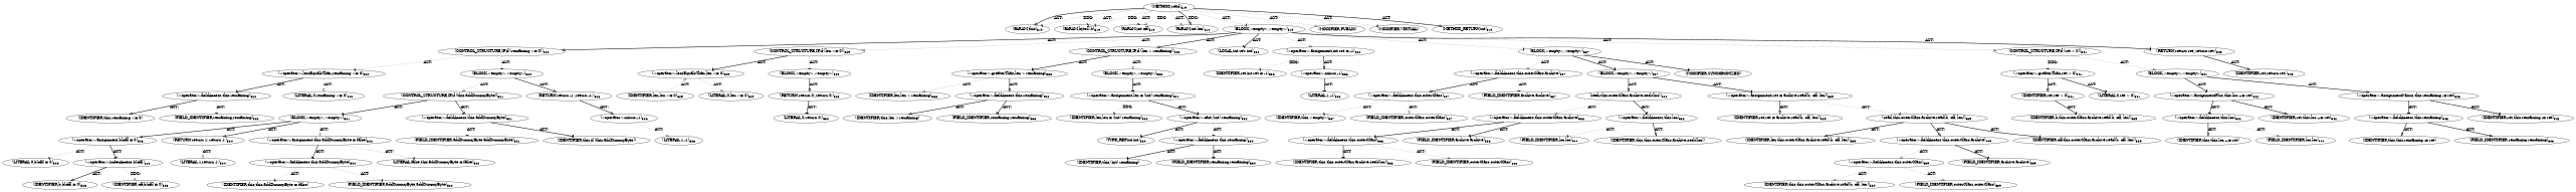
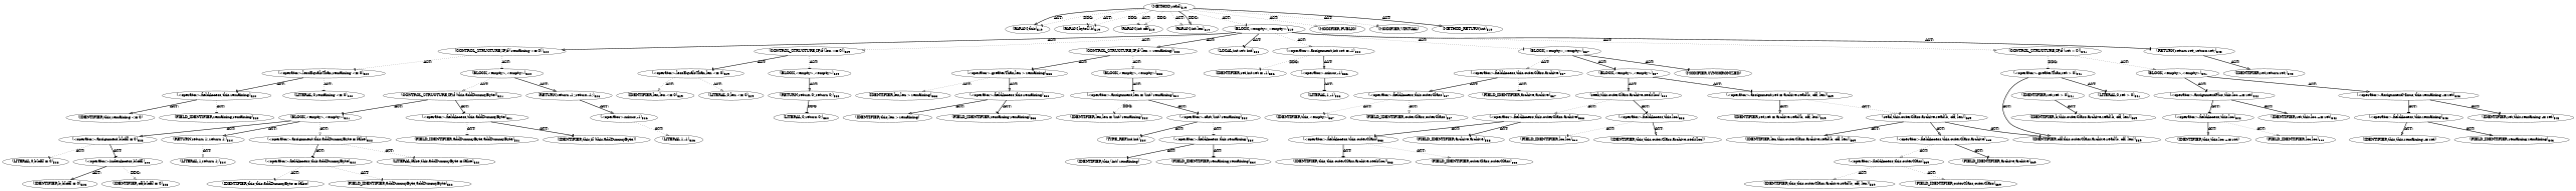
  digraph {
    edge [arrowhead=tee style=bold]
    n1 [label=<(METHOD,read)<SUB>519</SUB>>]
    n2 [label=<(PARAM,this)<SUB>519</SUB>>]
    n3 [label=<(PARAM,byte[] b)<SUB>519</SUB>>]
    n4 [label=<(PARAM,int off)<SUB>519</SUB>>]
    n5 [label=<(PARAM,int len)<SUB>519</SUB>>]
    n6 [label=<(BLOCK,&lt;empty&gt;,&lt;empty&gt;)<SUB>519</SUB>>]
    n7 [label=<(MODIFIER,PUBLIC)>]
    n8 [label=<(MODIFIER,VIRTUAL)>]
    n9 [label=<(METHOD_RETURN,int)<SUB>519</SUB>>]
    n10 [label=<(CONTROL_STRUCTURE,IF,if (remaining &lt;= 0))<SUB>520</SUB>>]
    n11 [label=<(CONTROL_STRUCTURE,IF,if (len &lt;= 0))<SUB>529</SUB>>]
    n12 [label=<(CONTROL_STRUCTURE,IF,if (len &gt; remaining))<SUB>533</SUB>>]
    n13 [label=<(LOCAL,int ret: int)<SUB>536</SUB>>]
    n14 [label=<(&lt;operator&gt;.assignment,int ret = -1)<SUB>536</SUB>>]
    n15 [label=<(BLOCK,&lt;empty&gt;,&lt;empty&gt;)<SUB>537</SUB>>]
    n16 [label=<(CONTROL_STRUCTURE,IF,if (ret &gt; 0))<SUB>541</SUB>>]
    n17 [label=<(RETURN,return ret;,return ret;)<SUB>545</SUB>>]
    n18 [label=<(&lt;operator&gt;.lessEqualsThan,remaining &lt;= 0)<SUB>520</SUB>>]
    n19 [label=<(BLOCK,&lt;empty&gt;,&lt;empty&gt;)<SUB>520</SUB>>]
    n20 [label=<(&lt;operator&gt;.lessEqualsThan,len &lt;= 0)<SUB>529</SUB>>]
    n21 [label=<(BLOCK,&lt;empty&gt;,&lt;empty&gt;)<SUB>529</SUB>>]
    n22 [label=<(&lt;operator&gt;.greaterThan,len &gt; remaining)<SUB>533</SUB>>]
    n23 [label=<(BLOCK,&lt;empty&gt;,&lt;empty&gt;)<SUB>533</SUB>>]
    n24 [label=<(IDENTIFIER,ret,int ret = -1)<SUB>536</SUB>>]
    n25 [label=<(&lt;operator&gt;.minus,-1)<SUB>536</SUB>>]
    n26 [label=<(MODIFIER,SYNCHRONIZED)>]
    n27 [label=<(&lt;operator&gt;.fieldAccess,this.outerClass.archive)<SUB>537</SUB>>]
    n28 [label=<(BLOCK,&lt;empty&gt;,&lt;empty&gt;)<SUB>537</SUB>>]
    n29 [label=<(&lt;operator&gt;.greaterThan,ret &gt; 0)<SUB>541</SUB>>]
    n30 [label=<(BLOCK,&lt;empty&gt;,&lt;empty&gt;)<SUB>541</SUB>>]
    n31 [label=<(IDENTIFIER,ret,return ret;)<SUB>545</SUB>>]
    n32 [label=<(&lt;operator&gt;.fieldAccess,this.remaining)<SUB>520</SUB>>]
    n33 [label=<(LITERAL,0,remaining &lt;= 0)<SUB>520</SUB>>]
    n34 [label=<(CONTROL_STRUCTURE,IF,if (this.addDummyByte))<SUB>521</SUB>>]
    n35 [label=<(RETURN,return -1;,return -1;)<SUB>526</SUB>>]
    n36 [label=<(IDENTIFIER,this,remaining &lt;= 0)>]
    n37 [label=<(FIELD_IDENTIFIER,remaining,remaining)<SUB>520</SUB>>]
    n38 [label=<(&lt;operator&gt;.fieldAccess,this.addDummyByte)<SUB>521</SUB>>]
    n39 [label=<(BLOCK,&lt;empty&gt;,&lt;empty&gt;)<SUB>521</SUB>>]
    n40 [label=<(&lt;operator&gt;.minus,-1)<SUB>526</SUB>>]
    n41 [label=<(IDENTIFIER,this,if (this.addDummyByte))>]
    n42 [label=<(FIELD_IDENTIFIER,addDummyByte,addDummyByte)<SUB>521</SUB>>]
    n43 [label=<(&lt;operator&gt;.assignment,this.addDummyByte = false)<SUB>522</SUB>>]
    n44 [label=<(&lt;operator&gt;.assignment,b[off] = 0)<SUB>523</SUB>>]
    n45 [label=<(RETURN,return 1;,return 1;)<SUB>524</SUB>>]
    n46 [label=<(&lt;operator&gt;.fieldAccess,this.addDummyByte)<SUB>522</SUB>>]
    n47 [label=<(LITERAL,false,this.addDummyByte = false)<SUB>522</SUB>>]
    n48 [label=<(&lt;operator&gt;.indexAccess,b[off])<SUB>523</SUB>>]
    n49 [label=<(LITERAL,0,b[off] = 0)<SUB>523</SUB>>]
    n50 [label=<(LITERAL,1,return 1;)<SUB>524</SUB>>]
    n51 [label=<(IDENTIFIER,this,this.addDummyByte = false)>]
    n52 [label=<(FIELD_IDENTIFIER,addDummyByte,addDummyByte)<SUB>522</SUB>>]
    n53 [label=<(IDENTIFIER,b,b[off] = 0)<SUB>523</SUB>>]
    n54 [label=<(IDENTIFIER,off,b[off] = 0)<SUB>523</SUB>>]
    n55 [label=<(LITERAL,1,-1)<SUB>526</SUB>>]
    n56 [label=<(IDENTIFIER,len,len &lt;= 0)<SUB>529</SUB>>]
    n57 [label=<(LITERAL,0,len &lt;= 0)<SUB>529</SUB>>]
    n58 [label=<(RETURN,return 0;,return 0;)<SUB>530</SUB>>]
    n59 [label=<(LITERAL,0,return 0;)<SUB>530</SUB>>]
    n60 [label=<(IDENTIFIER,len,len &gt; remaining)<SUB>533</SUB>>]
    n61 [label=<(&lt;operator&gt;.fieldAccess,this.remaining)<SUB>533</SUB>>]
    n62 [label=<(&lt;operator&gt;.assignment,len = (int) remaining)<SUB>534</SUB>>]
    n63 [label=<(IDENTIFIER,this,len &gt; remaining)>]
    n64 [label=<(FIELD_IDENTIFIER,remaining,remaining)<SUB>533</SUB>>]
    n65 [label=<(IDENTIFIER,len,len = (int) remaining)<SUB>534</SUB>>]
    n66 [label=<(&lt;operator&gt;.cast,(int) remaining)<SUB>534</SUB>>]
    n67 [label=<(TYPE_REF,int,int)<SUB>534</SUB>>]
    n68 [label=<(&lt;operator&gt;.fieldAccess,this.remaining)<SUB>534</SUB>>]
    n69 [label=<(IDENTIFIER,this,(int) remaining)>]
    n70 [label=<(FIELD_IDENTIFIER,remaining,remaining)<SUB>534</SUB>>]
    n71 [label=<(LITERAL,1,-1)<SUB>536</SUB>>]
    n72 [label=<(&lt;operator&gt;.fieldAccess,this.outerClass)<SUB>537</SUB>>]
    n73 [label=<(FIELD_IDENTIFIER,archive,archive)<SUB>537</SUB>>]
    n74 [label=<(seek,this.outerClass.archive.seek(loc))<SUB>538</SUB>>]
    n75 [label=<(&lt;operator&gt;.assignment,ret = archive.read(b, off, len))<SUB>539</SUB>>]
    n76 [label=<(IDENTIFIER,this,&lt;empty&gt;)<SUB>537</SUB>>]
    n77 [label=<(FIELD_IDENTIFIER,outerClass,outerClass)<SUB>537</SUB>>]
    n78 [label=<(&lt;operator&gt;.fieldAccess,this.outerClass.archive)<SUB>538</SUB>>]
    n79 [label=<(&lt;operator&gt;.fieldAccess,this.loc)<SUB>538</SUB>>]
    n80 [label=<(IDENTIFIER,ret,ret = archive.read(b, off, len))<SUB>539</SUB>>]
    n81 [label=<(read,this.outerClass.archive.read(b, off, len))<SUB>539</SUB>>]
    n82 [label=<(&lt;operator&gt;.fieldAccess,this.outerClass)<SUB>538</SUB>>]
    n83 [label=<(FIELD_IDENTIFIER,archive,archive)<SUB>538</SUB>>]
    n84 [label=<(IDENTIFIER,this,this.outerClass.archive.seek(loc))>]
    n85 [label=<(FIELD_IDENTIFIER,loc,loc)<SUB>538</SUB>>]
    n86 [label=<(IDENTIFIER,this,this.outerClass.archive.seek(loc))<SUB>538</SUB>>]
    n87 [label=<(FIELD_IDENTIFIER,outerClass,outerClass)<SUB>538</SUB>>]
    n88 [label=<(&lt;operator&gt;.fieldAccess,this.outerClass.archive)<SUB>539</SUB>>]
    n89 [label=<(IDENTIFIER,off,this.outerClass.archive.read(b, off, len))<SUB>539</SUB>>]
    n90 [label=<(IDENTIFIER,len,this.outerClass.archive.read(b, off, len))<SUB>539</SUB>>]
    n91 [label=<(&lt;operator&gt;.fieldAccess,this.outerClass)<SUB>539</SUB>>]
    n92 [label=<(FIELD_IDENTIFIER,archive,archive)<SUB>539</SUB>>]
    n93 [label=<(IDENTIFIER,b,this.outerClass.archive.read(b, off, len))<SUB>539</SUB>>]
    n94 [label=<(IDENTIFIER,this,this.outerClass.archive.read(b, off, len))<SUB>539</SUB>>]
    n95 [label=<(FIELD_IDENTIFIER,outerClass,outerClass)<SUB>539</SUB>>]
    n96 [label=<(IDENTIFIER,ret,ret &gt; 0)<SUB>541</SUB>>]
    n97 [label=<(LITERAL,0,ret &gt; 0)<SUB>541</SUB>>]
    n98 [label=<(&lt;operator&gt;.assignmentPlus,this.loc += ret)<SUB>542</SUB>>]
    n99 [label=<(&lt;operator&gt;.assignmentMinus,this.remaining -= ret)<SUB>543</SUB>>]
    n100 [label=<(&lt;operator&gt;.fieldAccess,this.loc)<SUB>542</SUB>>]
    n101 [label=<(IDENTIFIER,ret,this.loc += ret)<SUB>542</SUB>>]
    n102 [label=<(&lt;operator&gt;.fieldAccess,this.remaining)<SUB>543</SUB>>]
    n103 [label=<(IDENTIFIER,ret,this.remaining -= ret)<SUB>543</SUB>>]
    n104 [label=<(IDENTIFIER,this,this.loc += ret)>]
    n105 [label=<(FIELD_IDENTIFIER,loc,loc)<SUB>542</SUB>>]
    n106 [label=<(IDENTIFIER,this,this.remaining -= ret)>]
    n107 [label=<(FIELD_IDENTIFIER,remaining,remaining)<SUB>543</SUB>>]
    n1 -> n2 [arrowhead=onormal label="AST: "]
    n1 -> n2 [label="DDG: " style=dotted]
    n1 -> n3 [label="AST: " style=dotted]
    n1 -> n3 [label="DDG: " style=dotted]
    n1 -> n4 [label="AST: " style=dotted]
    n1 -> n4 [arrowhead=onormal label="DDG: " style=dotted]
    n1 -> n5 [arrowhead=onormal label="AST: " style=dotted]
    n1 -> n5 [arrowhead=onormal label="DDG: "]
    n1 -> n6 [label="AST: " style=dotted]
    n1 -> n7 [arrowhead=onormal label="AST: " style=dotted]
    n1 -> n8 [label="AST: " style=dotted]
    n1 -> n9 [arrowhead=onormal label="AST: "]
    n6 -> n10 [arrowhead=onormal label="AST: "]
    n6 -> n11 [arrowhead=onormal label="AST: " style=dotted]
    n6 -> n12 [arrowhead=onormal label="AST: "]
    n6 -> n13 [label="AST: "]
    n6 -> n14 [arrowhead=onormal label="AST: " style=dotted]
    n6 -> n15 [label="AST: " style=dotted]
    n6 -> n16 [arrowhead=onormal label="AST: " style=dotted]
    n6 -> n17 [label="AST: "]
    n10 -> n18 [label="AST: " style=dotted]
    n10 -> n19 [label="AST: " style=dotted]
    n11 -> n20 [label="AST: "]
    n11 -> n21 [label="AST: " style=dotted]
    n12 -> n22 [label="AST: "]
    n12 -> n23 [arrowhead=onormal label="AST: " style=dotted]
    n14 -> n24 [label="DDG: " style=dotted]
    n14 -> n25 [arrowhead=onormal label="AST: "]
    n15 -> n26 [label="AST: "]
    n15 -> n27 [arrowhead=onormal label="AST: " style=dotted]
    n15 -> n28 [label="AST: "]
    n16 -> n29 [label="DDG: " style=dotted]
    n16 -> n30 [arrowhead=onormal label="AST: " style=dotted]
    n17 -> n31 [arrowhead=onormal label="AST: "]
    n18 -> n32 [label="AST: "]
-   n18 -> n33 [arrowhead=onormal label="AST: " style=dotted]
+   n18 -> n33 [label="AST: " style=dotted]
    n19 -> n34 [arrowhead=onormal label="AST: " style=dotted]
    n19 -> n35 [arrowhead=onormal label="AST: "]
-   n56 -> n20 [arrowhead=onormal label="AST: " style=dotted]
+   n20 -> n56 [arrowhead=onormal label="AST: " style=dotted]
    n20 -> n57 [arrowhead=onormal label="AST: " style=dotted]
    n21 -> n58 [arrowhead=onormal label="AST: "]
    n22 -> n60 [arrowhead=onormal label="AST: " style=dotted]
    n22 -> n61 [arrowhead=onormal label="AST: "]
    n23 -> n62 [label="AST: "]
    n25 -> n71 [label="AST: "]
    n27 -> n72 [arrowhead=onormal label="AST: "]
    n27 -> n73 [label="AST: " style=dotted]
    n28 -> n74 [arrowhead=onormal label="AST: "]
    n28 -> n75 [label="AST: "]
-   n29 -> n96 [arrowhead=onormal label="AST: "]
+   n29 -> n89 [arrowhead=onormal label="AST: "]
    n29 -> n97 [label="AST: "]
    n30 -> n98 [label="AST: "]
    n30 -> n99 [arrowhead=onormal label="AST: "]
    n32 -> n36 [arrowhead=onormal label="AST: "]
    n32 -> n37 [label="AST: " style=dotted]
    n34 -> n38 [label="AST: "]
    n34 -> n39 [label="AST: "]
    n35 -> n40 [arrowhead=onormal label="AST: "]
    n38 -> n41 [label="AST: "]
    n38 -> n42 [label="AST: " style=dotted]
    n39 -> n43 [arrowhead=onormal label="AST: " style=dotted]
    n39 -> n44 [arrowhead=onormal label="AST: "]
    n39 -> n45 [arrowhead=onormal label="AST: "]
    n40 -> n55 [arrowhead=onormal label="AST: " style=dotted]
    n43 -> n46 [label="AST: "]
    n43 -> n47 [label="AST: " style=dotted]
    n44 -> n48 [label="AST: "]
    n44 -> n49 [label="AST: " style=dotted]
    n45 -> n50 [arrowhead=onormal label="AST: " style=dotted]
    n46 -> n51 [label="AST: " style=dotted]
    n46 -> n52 [label="AST: " style=dotted]
    n48 -> n53 [arrowhead=onormal label="AST: "]
    n48 -> n54 [arrowhead=onormal label="DDG: " style=dotted]
-   n58 -> n59 [label="AST: "]
+   n58 -> n59 [label="DDG: "]
    n61 -> n63 [arrowhead=onormal label="AST: "]
    n61 -> n64 [label="AST: "]
    n62 -> n65 [label="DDG: " style=dotted]
    n62 -> n66 [label="AST: "]
    n66 -> n67 [label="AST: "]
    n66 -> n68 [label="AST: " style=dotted]
    n68 -> n69 [label="AST: "]
    n68 -> n70 [label="AST: "]
    n72 -> n76 [label="AST: " style=dotted]
    n72 -> n77 [arrowhead=onormal label="AST: " style=dotted]
    n74 -> n78 [arrowhead=onormal label="AST: " style=dotted]
    n74 -> n79 [label="AST: "]
    n75 -> n80 [arrowhead=onormal label="AST: "]
    n75 -> n81 [label="AST: " style=dotted]
    n78 -> n82 [label="AST: "]
    n78 -> n83 [label="AST: "]
    n79 -> n84 [arrowhead=onormal label="AST: "]
    n79 -> n85 [label="AST: " style=dotted]
    n81 -> n88 [arrowhead=onormal label="AST: "]
    n81 -> n89 [label="AST: "]
    n81 -> n90 [arrowhead=onormal label="AST: "]
    n82 -> n86 [label="AST: "]
    n82 -> n87 [arrowhead=onormal label="AST: " style=dotted]
    n88 -> n91 [arrowhead=onormal label="AST: " style=dotted]
    n88 -> n92 [label="AST: "]
    n91 -> n94 [arrowhead=onormal label="AST: " style=dotted]
    n91 -> n95 [arrowhead=onormal label="AST: " style=dotted]
    n96 -> n93 [label="AST: "]
    n98 -> n100 [label="AST: "]
    n98 -> n101 [arrowhead=onormal label="AST: "]
    n99 -> n102 [label="AST: "]
    n99 -> n103 [label="AST: "]
    n100 -> n104 [arrowhead=onormal label="AST: "]
    n100 -> n105 [arrowhead=onormal label="AST: " style=dotted]
    n102 -> n106 [arrowhead=onormal label="AST: "]
    n102 -> n107 [arrowhead=onormal label="AST: "]
  }
